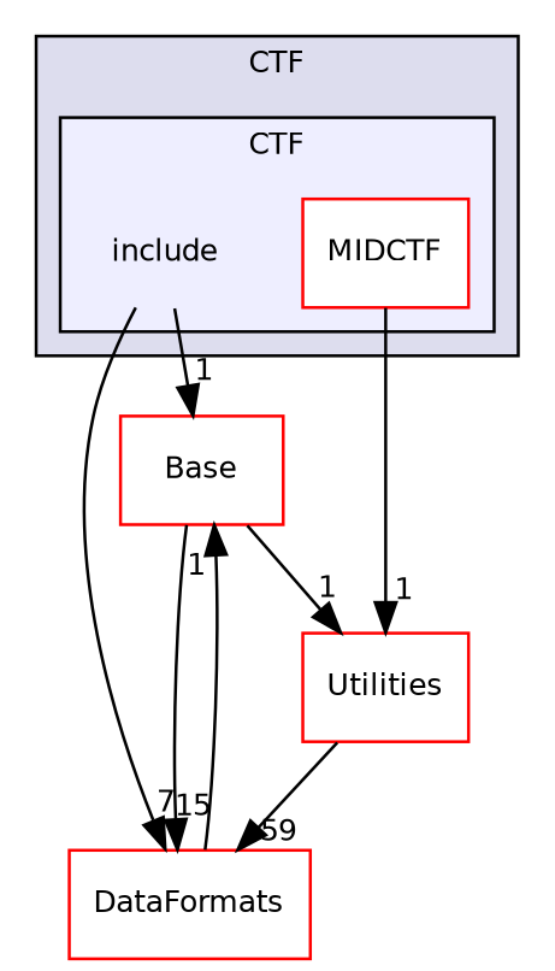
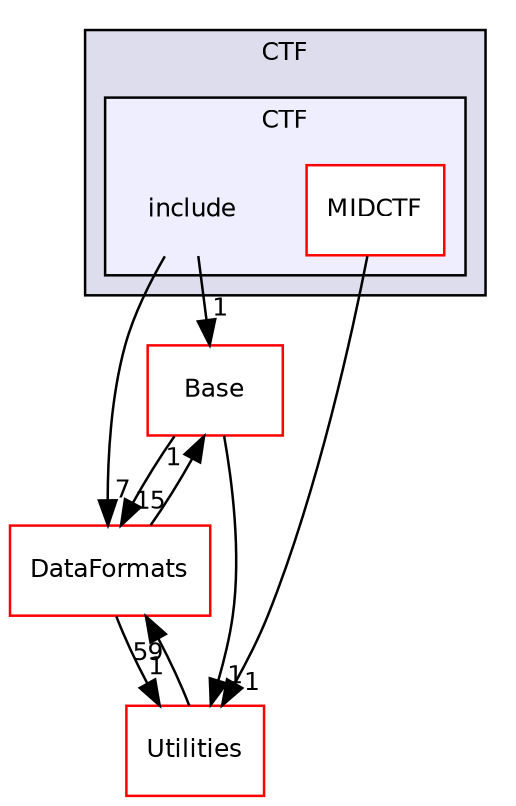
  digraph {
    compound=true
    node [fontname=Helvetica fontsize=10 shape=box color=red]
    edge [headlabel=1 labeldistance=1.5 labelfontname=Helvetica labelfontsize=10]
    n1 [label=include shape=plaintext color=""]
    n2 [fillcolor=white label=MIDCTF style=filled]
    n3 [label=Base]
    n4 [label=DataFormats]
    n5 [label=Utilities]
    subgraph cluster_1 {
      bgcolor="#ddddee"
      fontname=Helvetica
      fontsize=10
      label=CTF
      pencolor=black
      subgraph cluster_2 {
        bgcolor="#eeeeff"
        fontname=Helvetica
        fontsize=10
        label=CTF
        pencolor=black
        n1
        n2
      }
    }
    n1 -> n3
    n1 -> n4 [headlabel=7]
    n2 -> n5
    n3 -> n4 [headlabel=15]
    n3 -> n5
    n4 -> n3
+   n4 -> n5
    n5 -> n4 [headlabel=59]
  }
